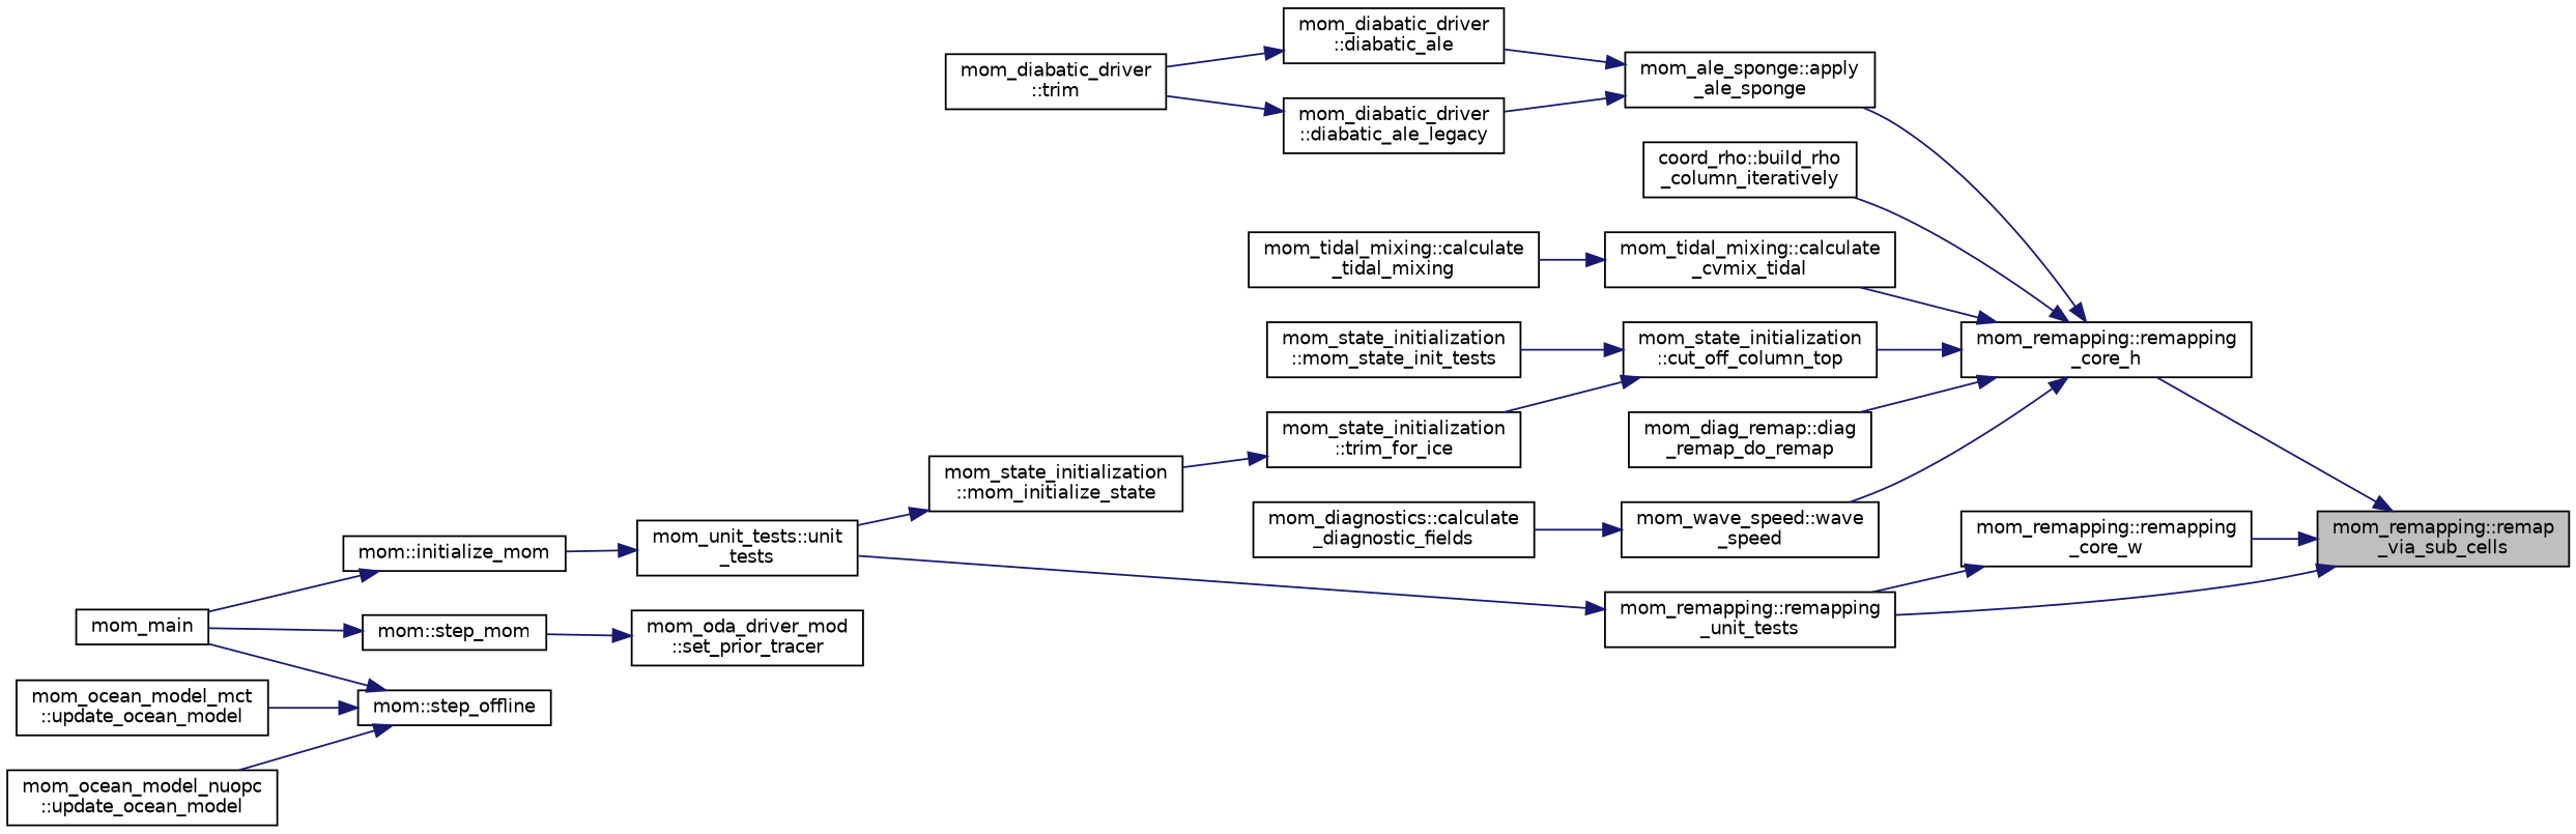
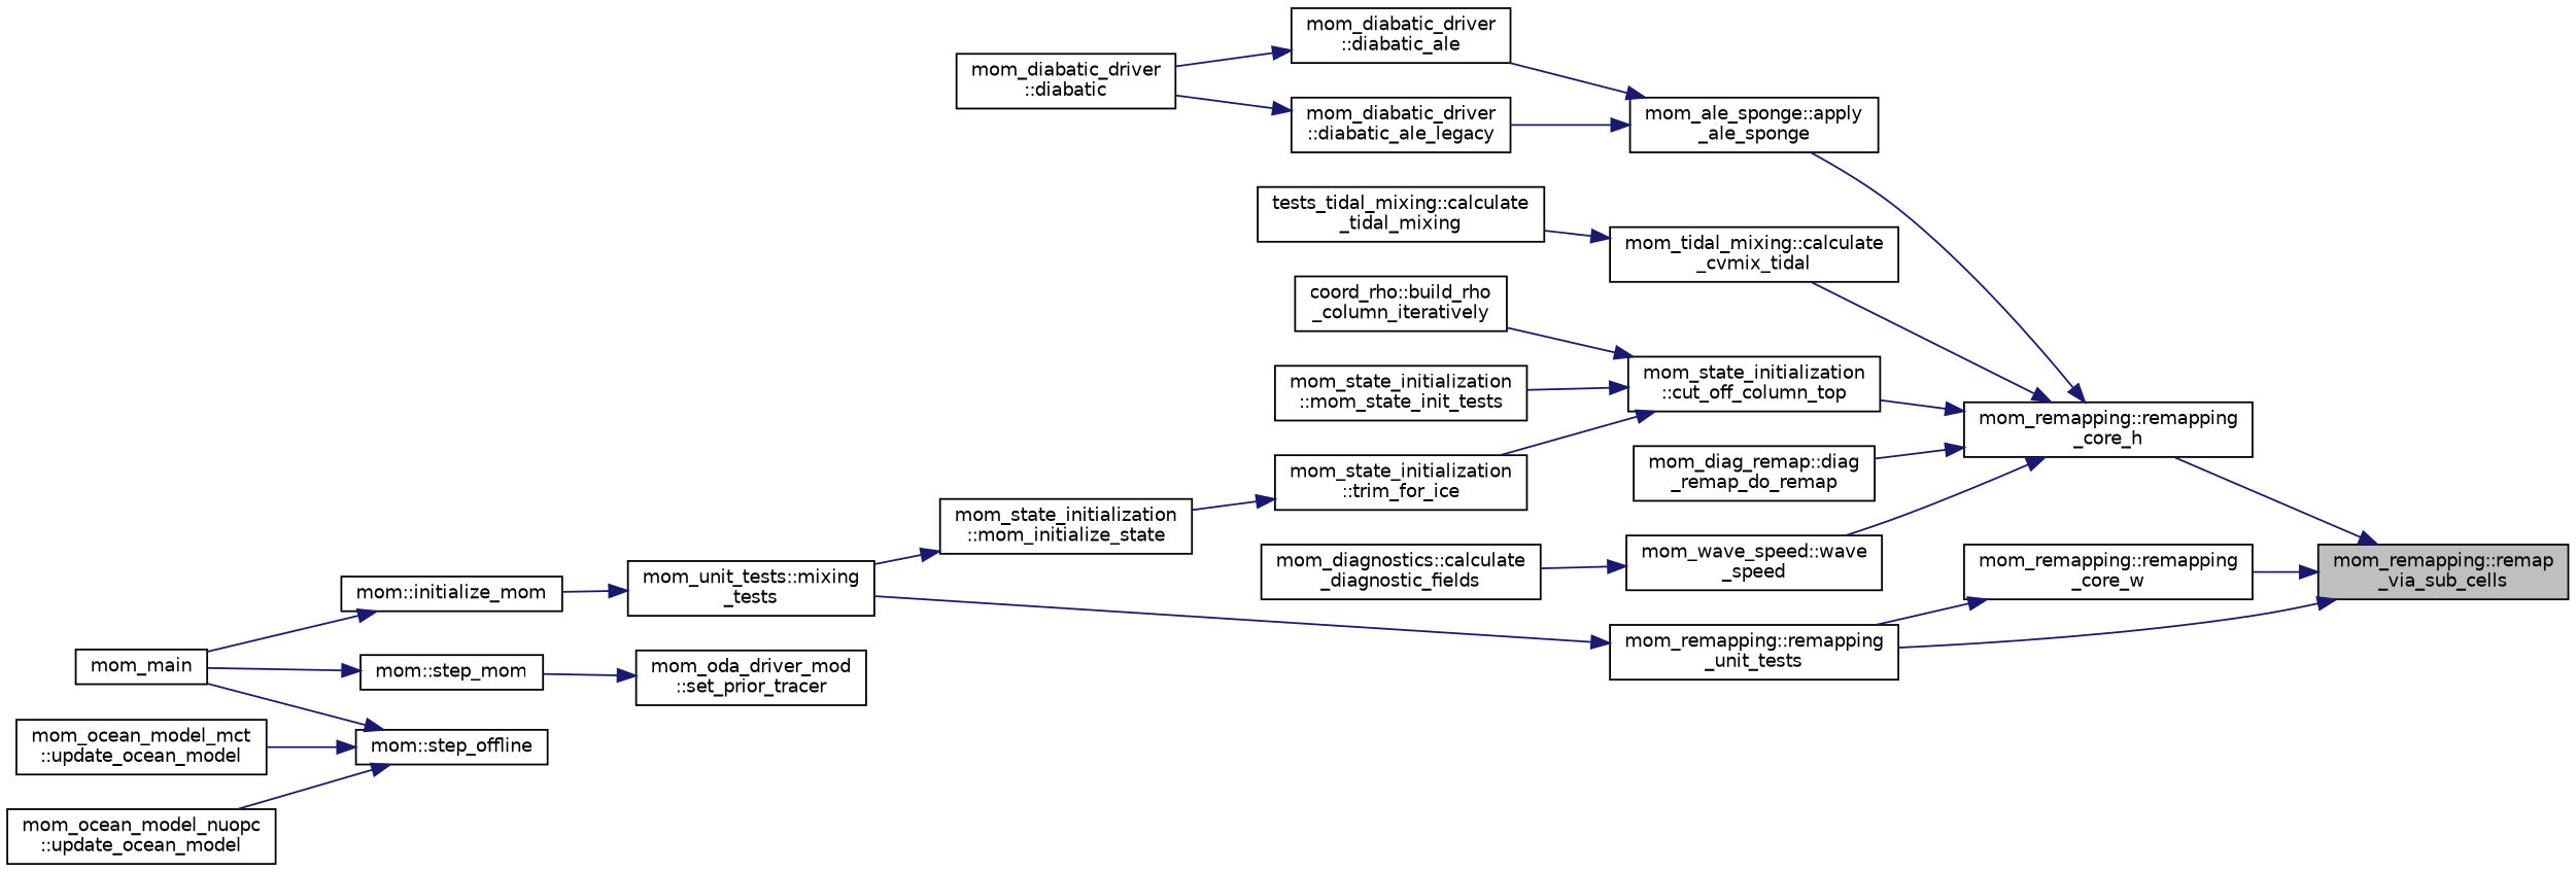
  digraph {
    rankdir=RL
    node [color=black fillcolor=white fontname=Helvetica fontsize=10 shape=record style=filled]
    edge [color=midnightblue dir=back fontname=Helvetica fontsize=10 labelfontname=Helvetica labelfontsize=10 style=solid]
    n1 [fillcolor=grey75 fontcolor=black height=0.2 label="mom_remapping::remap\l_via_sub_cells" width=0.4]
    n2 [height=0.2 label="mom_remapping::remapping\l_core_h" width=0.4]
    n3 [height=0.2 label="mom_remapping::remapping\l_core_w" width=0.4]
    n4 [height=0.2 label="mom_remapping::remapping\l_unit_tests" width=0.4]
    n5 [height=0.2 label="mom_ale_sponge::apply\l_ale_sponge" width=0.4]
    n6 [height=0.2 label="coord_rho::build_rho\l_column_iteratively" width=0.4]
    n7 [height=0.2 label="mom_tidal_mixing::calculate\l_cvmix_tidal" width=0.4]
    n8 [height=0.2 label="mom_state_initialization\l::cut_off_column_top" width=0.4]
    n9 [height=0.2 label="mom_diag_remap::diag\l_remap_do_remap" width=0.4]
    n10 [height=0.2 label="mom_wave_speed::wave\l_speed" width=0.4]
-   n11 [height=0.2 label="mom_unit_tests::unit\l_tests" width=0.4]
+   n11 [height=0.2 label="mom_unit_tests::mixing\l_tests" width=0.4]
    n12 [height=0.2 label="mom_diabatic_driver\l::diabatic_ale" width=0.4]
    n13 [height=0.2 label="mom_diabatic_driver\l::diabatic_ale_legacy" width=0.4]
-   n14 [height=0.2 label="mom_tidal_mixing::calculate\l_tidal_mixing" width=0.4]
+   n14 [height=0.2 label="tests_tidal_mixing::calculate\l_tidal_mixing" width=0.4]
    n15 [height=0.2 label="mom_state_initialization\l::mom_state_init_tests" width=0.4]
    n16 [height=0.2 label="mom_state_initialization\l::trim_for_ice" width=0.4]
    n17 [height=0.2 label="mom_oda_driver_mod\l::set_prior_tracer" width=0.4]
    n18 [height=0.2 label="mom::step_mom" width=0.4]
    n19 [height=0.2 label="mom_diagnostics::calculate\l_diagnostic_fields" width=0.4]
-   n20 [height=0.2 label="mom_diabatic_driver\l::trim" width=0.4]
+   n20 [height=0.2 label="mom_diabatic_driver\l::diabatic" width=0.4]
    n21 [height=0.2 label="mom_state_initialization\l::mom_initialize_state" width=0.4]
    n22 [height=0.2 label="mom::initialize_mom" width=0.4]
    n23 [height=0.2 label=mom_main width=0.4]
    n24 [height=0.2 label="mom::step_offline" width=0.4]
    n25 [height=0.2 label="mom_ocean_model_mct\l::update_ocean_model" width=0.4]
    n26 [height=0.2 label="mom_ocean_model_nuopc\l::update_ocean_model" width=0.4]
    n1 -> n2
    n1 -> n3
    n1 -> n4
    n2 -> n5
-   n2 -> n6
+   n8 -> n6
    n2 -> n7
    n2 -> n8
    n2 -> n9
    n2 -> n10
    n3 -> n4
    n4 -> n11
    n5 -> n12
    n5 -> n13
    n7 -> n14
    n8 -> n15
    n8 -> n16
    n10 -> n19
    n11 -> n22
    n12 -> n20
    n13 -> n20
    n16 -> n21
    n17 -> n18
    n18 -> n23
    n21 -> n11
    n22 -> n23
    n24 -> n23
    n24 -> n25
    n24 -> n26
  }
